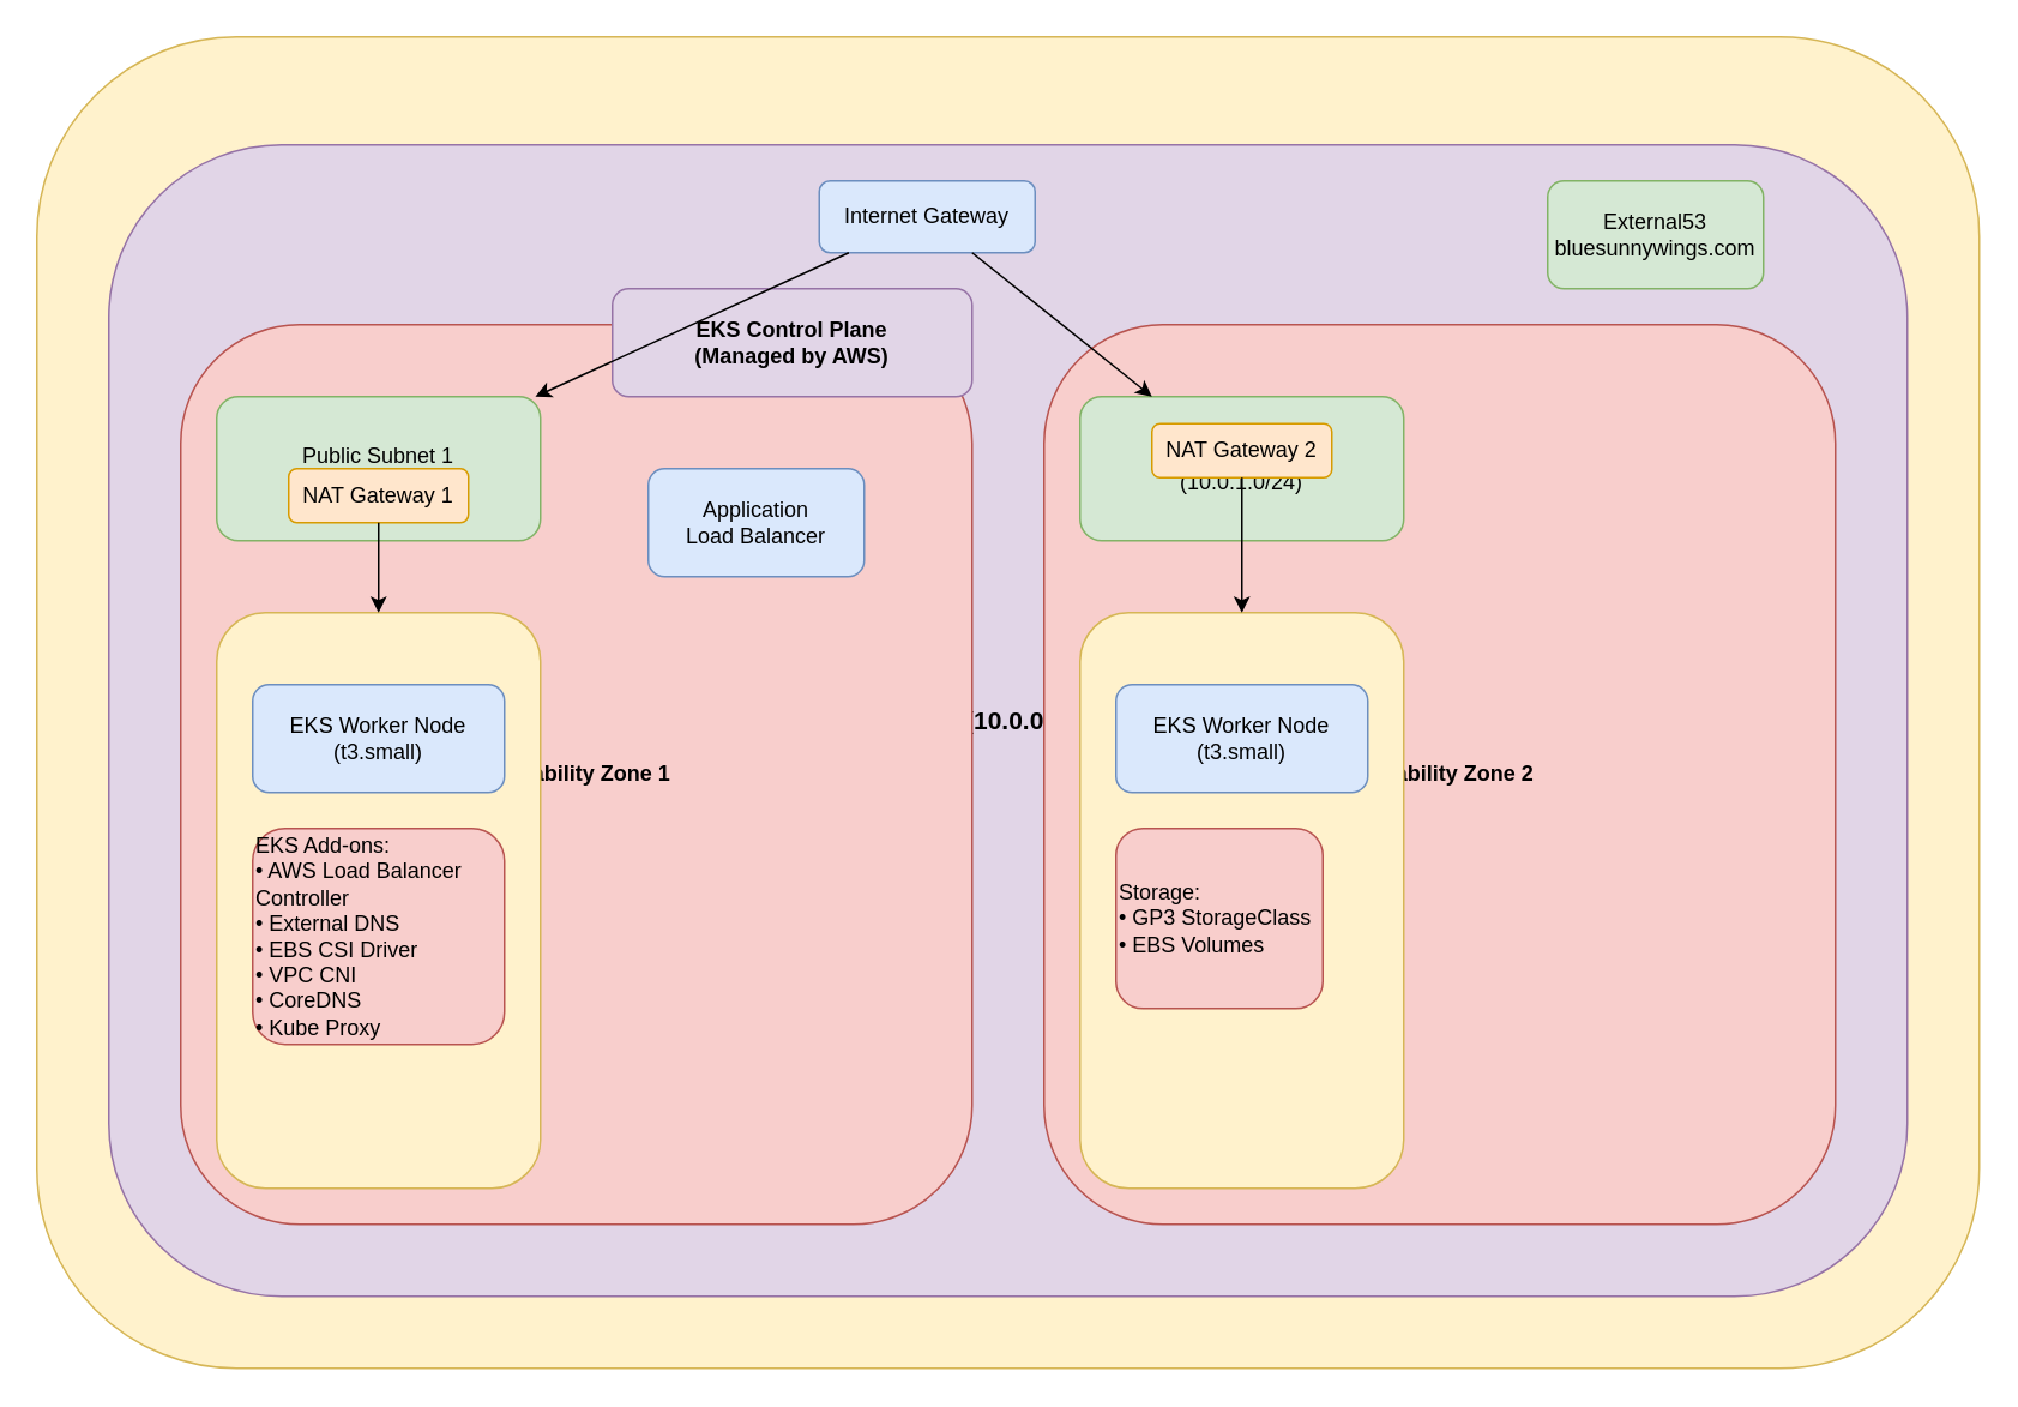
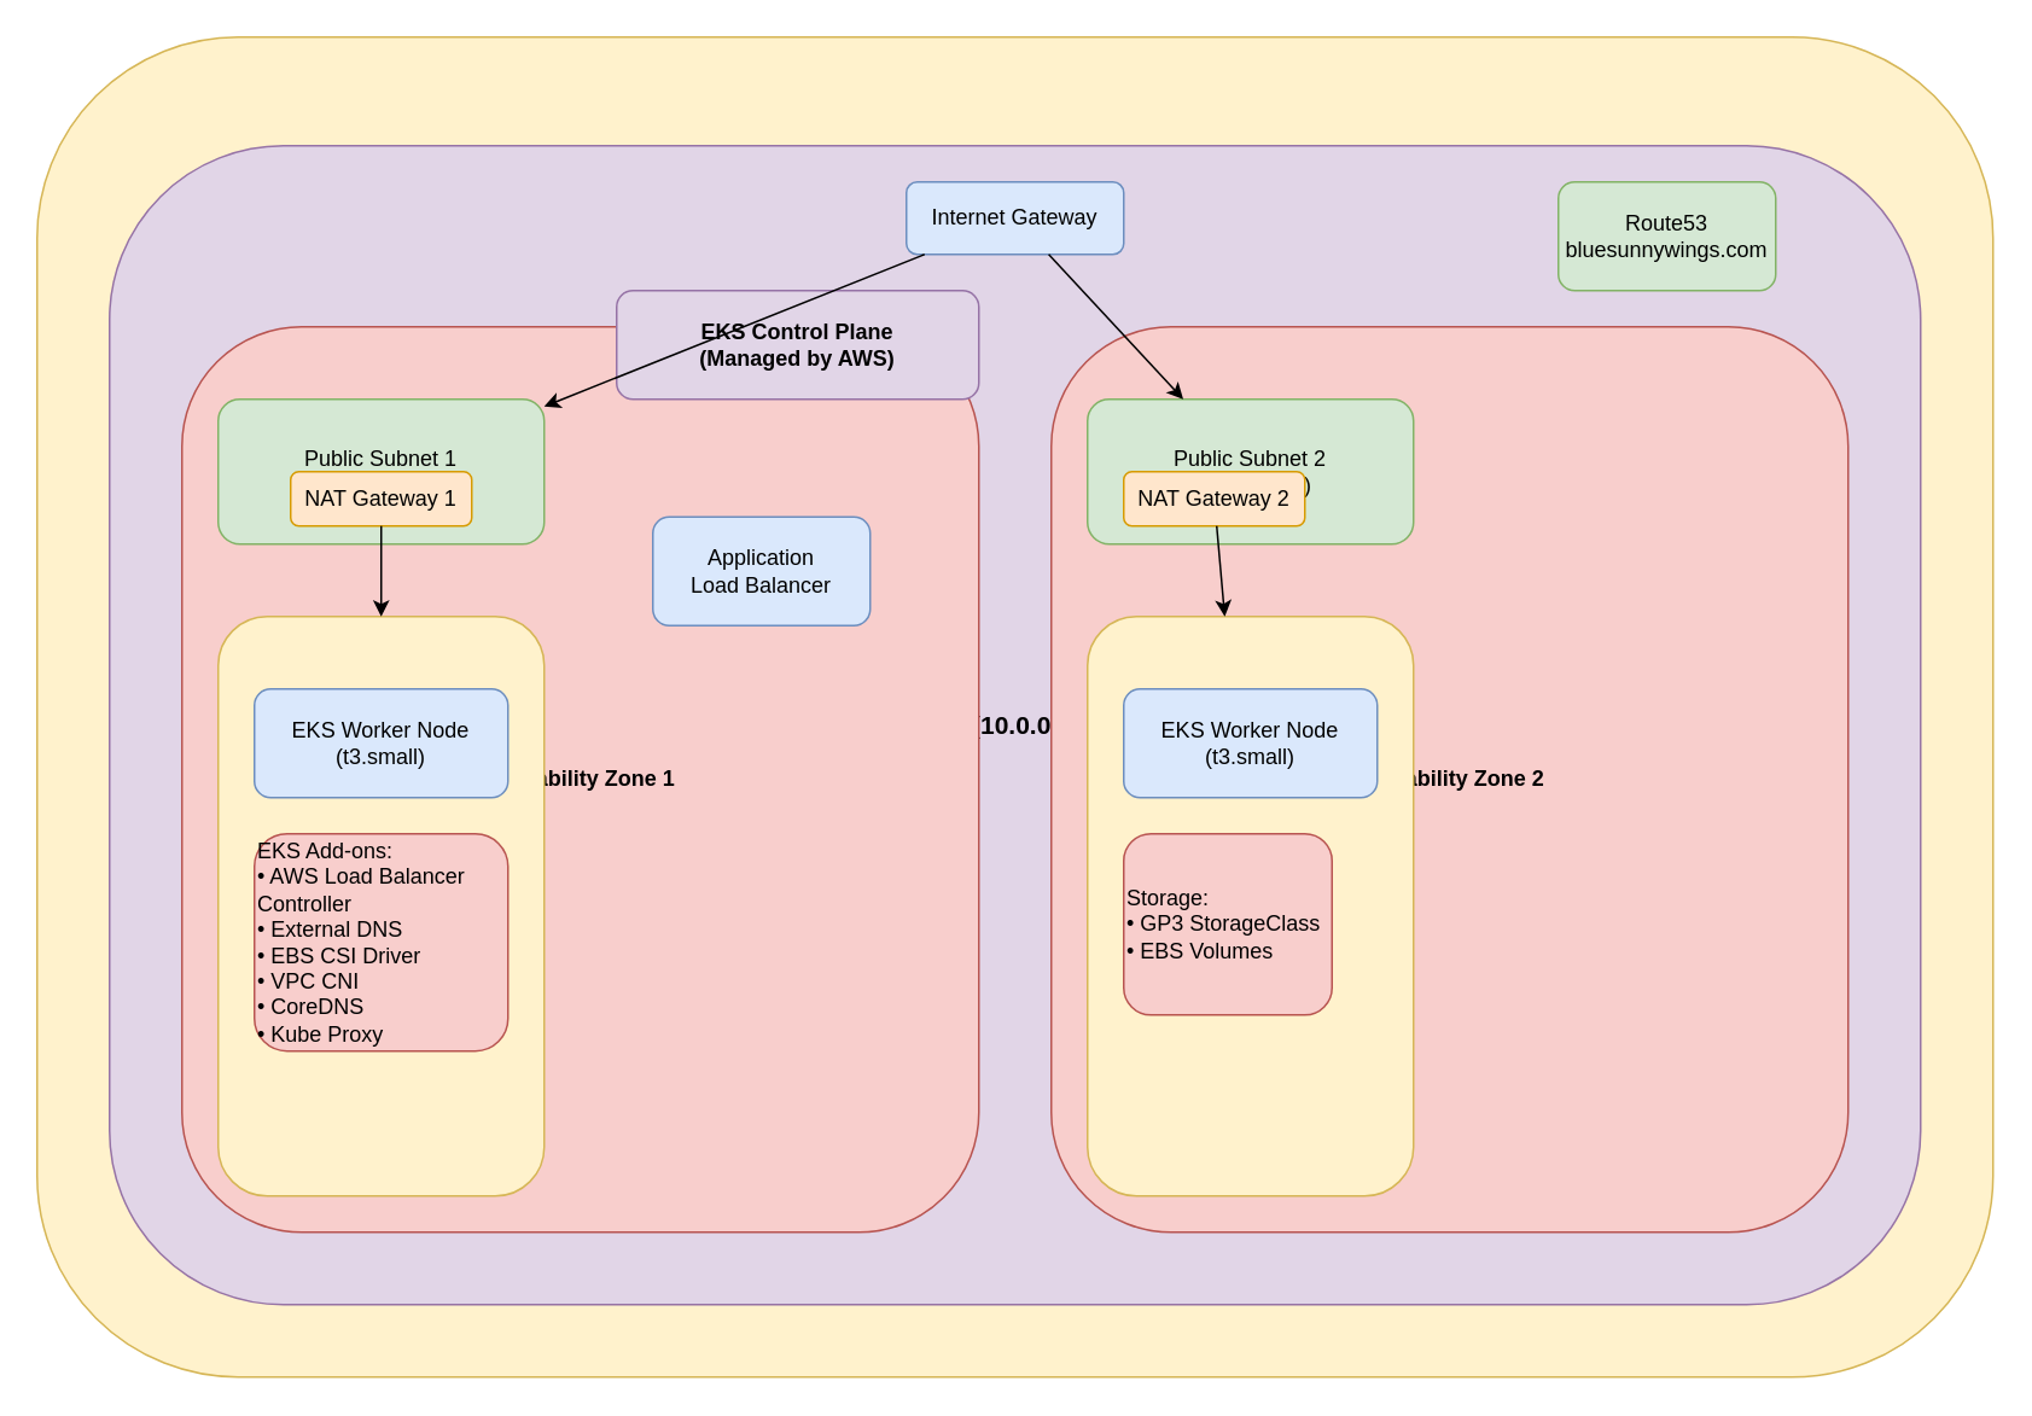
  <mxCell id="0" />
  <mxCell id="1" parent="0" />
  <mxCell id="2" value="AWS Cloud (ap-northeast-2)" style="rounded=1;whiteSpace=wrap;html=1;fillColor=#fff2cc;strokeColor=#d6b656;fontSize=16;fontStyle=1" vertex="1" parent="1"><mxGeometry x="20" y="20" width="1080" height="740" as="geometry" /></mxCell>
  <mxCell id="3" value="VPC (10.0.0.0/16)" style="rounded=1;whiteSpace=wrap;html=1;fillColor=#e1d5e7;strokeColor=#9673a6;fontSize=14;fontStyle=1" vertex="1" parent="1"><mxGeometry x="60" y="80" width="1000" height="640" as="geometry" /></mxCell>
- <mxCell id="4" value="Internet Gateway" style="rounded=1;whiteSpace=wrap;html=1;fillColor=#dae8fc;strokeColor=#6c8ebf;" vertex="1" parent="1"><mxGeometry x="455" y="100" width="120" height="40" as="geometry" /></mxCell>
+ <mxCell id="4" value="Internet Gateway" style="rounded=1;whiteSpace=wrap;html=1;fillColor=#dae8fc;strokeColor=#6c8ebf;" vertex="1" parent="1"><mxGeometry x="500" y="100" width="120" height="40" as="geometry" /></mxCell>
  <mxCell id="5" value="Availability Zone 1" style="rounded=1;whiteSpace=wrap;html=1;fillColor=#f8cecc;strokeColor=#b85450;fontSize=12;fontStyle=1" vertex="1" parent="1"><mxGeometry x="100" y="180" width="440" height="500" as="geometry" /></mxCell>
  <mxCell id="6" value="Availability Zone 2" style="rounded=1;whiteSpace=wrap;html=1;fillColor=#f8cecc;strokeColor=#b85450;fontSize=12;fontStyle=1" vertex="1" parent="1"><mxGeometry x="580" y="180" width="440" height="500" as="geometry" /></mxCell>
  <mxCell id="7" value="Public Subnet 1&#10;(10.0.0.0/24)" style="rounded=1;whiteSpace=wrap;html=1;fillColor=#d5e8d4;strokeColor=#82b366;" vertex="1" parent="1"><mxGeometry x="120" y="220" width="180" height="80" as="geometry" /></mxCell>
  <mxCell id="8" value="Public Subnet 2&#10;(10.0.1.0/24)" style="rounded=1;whiteSpace=wrap;html=1;fillColor=#d5e8d4;strokeColor=#82b366;" vertex="1" parent="1"><mxGeometry x="600" y="220" width="180" height="80" as="geometry" /></mxCell>
  <mxCell id="9" value="NAT Gateway 1" style="rounded=1;whiteSpace=wrap;html=1;fillColor=#ffe6cc;strokeColor=#d79b00;" vertex="1" parent="1"><mxGeometry x="160" y="260" width="100" height="30" as="geometry" /></mxCell>
- <mxCell id="10" value="NAT Gateway 2" style="rounded=1;whiteSpace=wrap;html=1;fillColor=#ffe6cc;strokeColor=#d79b00;" vertex="1" parent="1"><mxGeometry x="640" y="235" width="100" height="30" as="geometry" /></mxCell>
+ <mxCell id="10" value="NAT Gateway 2" style="rounded=1;whiteSpace=wrap;html=1;fillColor=#ffe6cc;strokeColor=#d79b00;" vertex="1" parent="1"><mxGeometry x="620" y="260" width="100" height="30" as="geometry" /></mxCell>
  <mxCell id="11" value="Private Subnet 1&#10;(10.0.10.0/24)" style="rounded=1;whiteSpace=wrap;html=1;fillColor=#fff2cc;strokeColor=#d6b656;" vertex="1" parent="1"><mxGeometry x="120" y="340" width="180" height="320" as="geometry" /></mxCell>
  <mxCell id="12" value="Private Subnet 2&#10;(10.0.11.0/24)" style="rounded=1;whiteSpace=wrap;html=1;fillColor=#fff2cc;strokeColor=#d6b656;" vertex="1" parent="1"><mxGeometry x="600" y="340" width="180" height="320" as="geometry" /></mxCell>
  <mxCell id="13" value="EKS Control Plane&#10;(Managed by AWS)" style="rounded=1;whiteSpace=wrap;html=1;fillColor=#e1d5e7;strokeColor=#9673a6;fontSize=12;fontStyle=1" vertex="1" parent="1"><mxGeometry x="340" y="160" width="200" height="60" as="geometry" /></mxCell>
  <mxCell id="14" value="EKS Worker Node&#10;(t3.small)" style="rounded=1;whiteSpace=wrap;html=1;fillColor=#dae8fc;strokeColor=#6c8ebf;" vertex="1" parent="1"><mxGeometry x="140" y="380" width="140" height="60" as="geometry" /></mxCell>
  <mxCell id="15" value="EKS Worker Node&#10;(t3.small)" style="rounded=1;whiteSpace=wrap;html=1;fillColor=#dae8fc;strokeColor=#6c8ebf;" vertex="1" parent="1"><mxGeometry x="620" y="380" width="140" height="60" as="geometry" /></mxCell>
  <mxCell id="16" value="EKS Add-ons:&#10;• AWS Load Balancer Controller&#10;• External DNS&#10;• EBS CSI Driver&#10;• VPC CNI&#10;• CoreDNS&#10;• Kube Proxy" style="rounded=1;whiteSpace=wrap;html=1;fillColor=#f8cecc;strokeColor=#b85450;align=left;" vertex="1" parent="1"><mxGeometry x="140" y="460" width="140" height="120" as="geometry" /></mxCell>
  <mxCell id="17" value="Storage:&#10;• GP3 StorageClass&#10;• EBS Volumes" style="rounded=1;whiteSpace=wrap;html=1;fillColor=#f8cecc;strokeColor=#b85450;align=left;" vertex="1" parent="1"><mxGeometry x="620" y="460" width="115" height="100" as="geometry" /></mxCell>
- <mxCell id="18" value="External53&#10;bluesunnywings.com" style="rounded=1;whiteSpace=wrap;html=1;fillColor=#d5e8d4;strokeColor=#82b366;" vertex="1" parent="1"><mxGeometry x="860" y="100" width="120" height="60" as="geometry" /></mxCell>
- <mxCell id="19" value="Application&#10;Load Balancer" style="rounded=1;whiteSpace=wrap;html=1;fillColor=#dae8fc;strokeColor=#6c8ebf;" vertex="1" parent="1"><mxGeometry x="360" y="260" width="120" height="60" as="geometry" /></mxCell>
+ <mxCell id="18" value="Route53&#10;bluesunnywings.com" style="rounded=1;whiteSpace=wrap;html=1;fillColor=#d5e8d4;strokeColor=#82b366;" vertex="1" parent="1"><mxGeometry x="860" y="100" width="120" height="60" as="geometry" /></mxCell>
+ <mxCell id="19" value="Application&#10;Load Balancer" style="rounded=1;whiteSpace=wrap;html=1;fillColor=#dae8fc;strokeColor=#6c8ebf;" vertex="1" parent="1"><mxGeometry x="360" y="285" width="120" height="60" as="geometry" /></mxCell>
  <mxCell id="20" value="" style="endArrow=classic;html=1;rounded=0;" edge="1" parent="1" source="4" target="7"><mxGeometry width="50" height="50" relative="1" as="geometry"><mxPoint x="480" y="280" as="sourcePoint" /><mxPoint x="530" y="230" as="targetPoint" /></mxGeometry></mxCell>
  <mxCell id="21" value="" style="endArrow=classic;html=1;rounded=0;" edge="1" parent="1" source="4" target="8"><mxGeometry width="50" height="50" relative="1" as="geometry"><mxPoint x="480" y="280" as="sourcePoint" /><mxPoint x="530" y="230" as="targetPoint" /></mxGeometry></mxCell>
  <mxCell id="22" value="" style="endArrow=classic;html=1;rounded=0;" edge="1" parent="1" source="9" target="11"><mxGeometry width="50" height="50" relative="1" as="geometry"><mxPoint x="480" y="380" as="sourcePoint" /><mxPoint x="530" y="330" as="targetPoint" /></mxGeometry></mxCell>
  <mxCell id="23" value="" style="endArrow=classic;html=1;rounded=0;" edge="1" parent="1" source="10" target="12"><mxGeometry width="50" height="50" relative="1" as="geometry"><mxPoint x="480" y="380" as="sourcePoint" /><mxPoint x="530" y="330" as="targetPoint" /></mxGeometry></mxCell>
